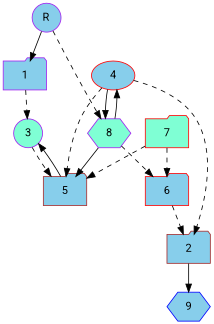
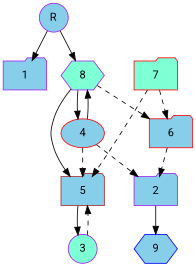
  digraph {
    fontname=Roboto
    node [color=purple fillcolor=skyblue fontname=Roboto shape=folder style=filled]
    edge [fontname=Roboto style=dashed]
    1
    3 [fillcolor=aquamarine shape=circle]
    5 [color=brown]
-   2 [color=brown]
+   2
    9 [color=blue shape=hexagon]
    4 [color=red shape=ellipse]
    8 [fillcolor=aquamarine shape=hexagon]
    6 [color=red]
    7 [color=red fillcolor=aquamarine]
    R [shape=circle]
-   1 -> 3
    3 -> 5
    5 -> 3 [style=solid]
    2 -> 9 [style=solid]
    4 -> 5
    4 -> 2
    4 -> 8 [style=solid]
    8 -> 5 [style=solid]
    8 -> 4 [style=solid]
    8 -> 6
    6 -> 2
    7 -> 5
    7 -> 6
    R -> 1 [style=solid]
-   R -> 8
+   R -> 8 [style=solid]
  }
